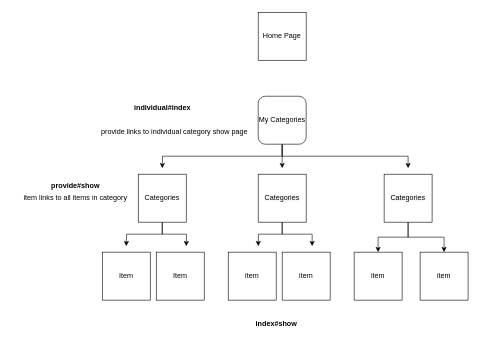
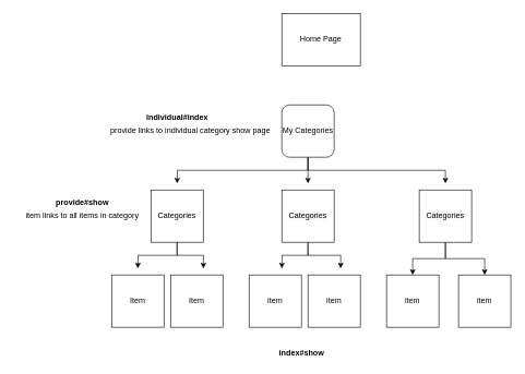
  <mxCell id="0" />
  <mxCell id="1" parent="0" />
- <mxCell id="2" value="Home Page" style="whiteSpace=wrap;html=1;aspect=fixed;" vertex="1" parent="1"><mxGeometry x="430" y="20" width="80" height="80" as="geometry" /></mxCell>
+ <mxCell id="2" value="Home Page" style="whiteSpace=wrap;html=1;aspect=fixed;" vertex="1" parent="1"><mxGeometry x="430" y="20" width="120" height="80" as="geometry" /></mxCell>
  <mxCell id="3" style="edgeStyle=orthogonalEdgeStyle;rounded=0;orthogonalLoop=1;jettySize=auto;html=1;exitX=0.5;exitY=1;exitDx=0;exitDy=0;" edge="1" parent="1" source="5"><mxGeometry relative="1" as="geometry"><mxPoint x="270" y="280" as="targetPoint" /></mxGeometry></mxCell>
  <mxCell id="4" style="edgeStyle=orthogonalEdgeStyle;rounded=0;orthogonalLoop=1;jettySize=auto;html=1;exitX=0.5;exitY=1;exitDx=0;exitDy=0;" edge="1" parent="1" source="5"><mxGeometry relative="1" as="geometry"><mxPoint x="680" y="280" as="targetPoint" /><Array as="points"><mxPoint x="470" y="260" /><mxPoint x="680" y="260" /></Array></mxGeometry></mxCell>
  <mxCell id="5" value="My Categories" style="whiteSpace=wrap;html=1;aspect=fixed;rounded=1;" vertex="1" parent="1"><mxGeometry x="430" y="160" width="80" height="80" as="geometry" /></mxCell>
  <mxCell id="6" style="edgeStyle=orthogonalEdgeStyle;rounded=0;orthogonalLoop=1;jettySize=auto;html=1;exitX=0.5;exitY=1;exitDx=0;exitDy=0;elbow=vertical;" edge="1" parent="1" source="8"><mxGeometry relative="1" as="geometry"><mxPoint x="210" y="410" as="targetPoint" /></mxGeometry></mxCell>
  <mxCell id="7" style="edgeStyle=orthogonalEdgeStyle;rounded=0;orthogonalLoop=1;jettySize=auto;html=1;exitX=0.5;exitY=1;exitDx=0;exitDy=0;elbow=vertical;" edge="1" parent="1" source="8"><mxGeometry relative="1" as="geometry"><mxPoint x="310" y="410" as="targetPoint" /></mxGeometry></mxCell>
  <mxCell id="8" value="Categories" style="whiteSpace=wrap;html=1;aspect=fixed;" vertex="1" parent="1"><mxGeometry x="230" y="290" width="80" height="80" as="geometry" /></mxCell>
  <mxCell id="9" style="edgeStyle=orthogonalEdgeStyle;rounded=0;orthogonalLoop=1;jettySize=auto;html=1;exitX=0.5;exitY=1;exitDx=0;exitDy=0;" edge="1" parent="1" source="11"><mxGeometry relative="1" as="geometry"><mxPoint x="430" y="410" as="targetPoint" /></mxGeometry></mxCell>
  <mxCell id="10" style="edgeStyle=elbowEdgeStyle;rounded=0;orthogonalLoop=1;jettySize=auto;elbow=vertical;html=1;exitX=0.5;exitY=1;exitDx=0;exitDy=0;" edge="1" parent="1" source="11"><mxGeometry relative="1" as="geometry"><mxPoint x="520" y="410" as="targetPoint" /></mxGeometry></mxCell>
  <mxCell id="11" value="&#10;&#10;&lt;span style=&quot;color: rgb(0, 0, 0); font-family: helvetica; font-size: 12px; font-style: normal; font-weight: 400; letter-spacing: normal; text-align: center; text-indent: 0px; text-transform: none; word-spacing: 0px; background-color: rgb(248, 249, 250); display: inline; float: none;&quot;&gt;Categories&lt;/span&gt;&#10;&#10;" style="whiteSpace=wrap;html=1;aspect=fixed;" vertex="1" parent="1"><mxGeometry x="430" y="290" width="80" height="80" as="geometry" /></mxCell>
  <mxCell id="12" style="edgeStyle=orthogonalEdgeStyle;rounded=0;orthogonalLoop=1;jettySize=auto;html=1;exitX=0.5;exitY=1;exitDx=0;exitDy=0;entryX=0.5;entryY=0;entryDx=0;entryDy=0;elbow=vertical;" edge="1" parent="1" source="14" target="19"><mxGeometry relative="1" as="geometry" /></mxCell>
  <mxCell id="13" style="edgeStyle=orthogonalEdgeStyle;rounded=0;orthogonalLoop=1;jettySize=auto;html=1;exitX=0.5;exitY=1;exitDx=0;exitDy=0;entryX=0.5;entryY=0;entryDx=0;entryDy=0;elbow=vertical;" edge="1" parent="1" source="14" target="20"><mxGeometry relative="1" as="geometry" /></mxCell>
  <mxCell id="14" value="&#10;&#10;&lt;span style=&quot;color: rgb(0, 0, 0); font-family: helvetica; font-size: 12px; font-style: normal; font-weight: 400; letter-spacing: normal; text-align: center; text-indent: 0px; text-transform: none; word-spacing: 0px; background-color: rgb(248, 249, 250); display: inline; float: none;&quot;&gt;Categories&lt;/span&gt;&#10;&#10;" style="whiteSpace=wrap;html=1;aspect=fixed;" vertex="1" parent="1"><mxGeometry x="640" y="290" width="80" height="80" as="geometry" /></mxCell>
  <mxCell id="15" value="Item" style="whiteSpace=wrap;html=1;aspect=fixed;" vertex="1" parent="1"><mxGeometry x="170" y="420" width="80" height="80" as="geometry" /></mxCell>
  <mxCell id="16" value="Item" style="whiteSpace=wrap;html=1;aspect=fixed;" vertex="1" parent="1"><mxGeometry x="260" y="420" width="80" height="80" as="geometry" /></mxCell>
  <mxCell id="17" value="item" style="whiteSpace=wrap;html=1;aspect=fixed;" vertex="1" parent="1"><mxGeometry x="470" y="420" width="80" height="80" as="geometry" /></mxCell>
  <mxCell id="18" value="item" style="whiteSpace=wrap;html=1;aspect=fixed;" vertex="1" parent="1"><mxGeometry x="380" y="420" width="80" height="80" as="geometry" /></mxCell>
  <mxCell id="19" value="item" style="whiteSpace=wrap;html=1;aspect=fixed;" vertex="1" parent="1"><mxGeometry x="590" y="420" width="80" height="80" as="geometry" /></mxCell>
  <mxCell id="20" value="item" style="whiteSpace=wrap;html=1;aspect=fixed;" vertex="1" parent="1"><mxGeometry x="700" y="420" width="80" height="80" as="geometry" /></mxCell>
  <mxCell id="21" value="" style="endArrow=classic;html=1;rounded=0;" edge="1" parent="1" source="5"><mxGeometry width="50" height="50" relative="1" as="geometry"><mxPoint x="410" y="310" as="sourcePoint" /><mxPoint x="470" y="280" as="targetPoint" /></mxGeometry></mxCell>
- <mxCell id="22" value="provide links to individual category show page" style="text;html=1;align=center;verticalAlign=middle;resizable=0;points=[];autosize=1;strokeColor=none;fillColor=none;" vertex="1" parent="1"><mxGeometry x="160" y="210" width="260" height="20" as="geometry" /></mxCell>
+ <mxCell id="22" value="provide links to individual category show page" style="text;html=1;align=center;verticalAlign=middle;resizable=0;points=[];autosize=1;strokeColor=none;fillColor=none;" vertex="1" parent="1"><mxGeometry x="160" y="190" width="260" height="20" as="geometry" /></mxCell>
  <mxCell id="23" value="&lt;b&gt;individual#index&lt;/b&gt;" style="text;html=1;align=center;verticalAlign=middle;resizable=0;points=[];autosize=1;strokeColor=none;fillColor=none;" vertex="1" parent="1"><mxGeometry x="215" y="170" width="110" height="20" as="geometry" /></mxCell>
  <mxCell id="24" value="item links to all items in category" style="text;html=1;align=center;verticalAlign=middle;resizable=0;points=[];autosize=1;strokeColor=none;fillColor=none;" vertex="1" parent="1"><mxGeometry x="20" y="320" width="210" height="20" as="geometry" /></mxCell>
  <mxCell id="25" value="&lt;b&gt;provide#show&lt;/b&gt;" style="text;html=1;align=center;verticalAlign=middle;resizable=0;points=[];autosize=1;strokeColor=none;fillColor=none;" vertex="1" parent="1"><mxGeometry x="70" y="300" width="110" height="20" as="geometry" /></mxCell>
  <mxCell id="26" value="&lt;b&gt;index#show&lt;/b&gt;" style="text;html=1;align=center;verticalAlign=middle;resizable=0;points=[];autosize=1;strokeColor=none;fillColor=none;" vertex="1" parent="1"><mxGeometry x="420" y="530" width="80" height="20" as="geometry" /></mxCell>
